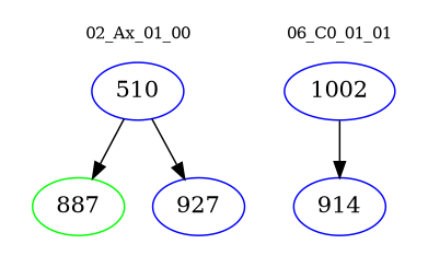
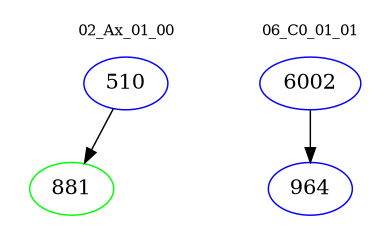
  digraph {
    node [color=blue]
    edge [color=black]
    n1 [label=510]
-   n2 [color=green label=887]
-   n3 [label=927]
-   n4 [label=1002]
-   n5 [label=914]
+   n2 [color=green label=881]
+   n4 [label=6002]
+   n5 [label=964]
    subgraph cluster_1 {
      color=white
      fontsize=10
      label="02_Ax_01_00"
      n1
      n2
-     n3
    }
    subgraph cluster_2 {
      color=white
      fontsize=10
      label="06_C0_01_01"
      n4
      n5
    }
    n1 -> n2
-   n1 -> n3
    n4 -> n5
  }
